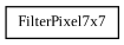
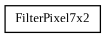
  digraph {
    rankdir=LR
    fontname="Liberation Serif"
-   n1 [color=black fillcolor=white fontname="Liberation Serif" fontsize=10 height=0.2 label=FilterPixel7x7 shape=record style=filled width=0.4]
+   n1 [color=black fillcolor=white fontname="Liberation Serif" fontsize=10 height=0.2 label=FilterPixel7x2 shape=record style=filled width=0.4]
  }
